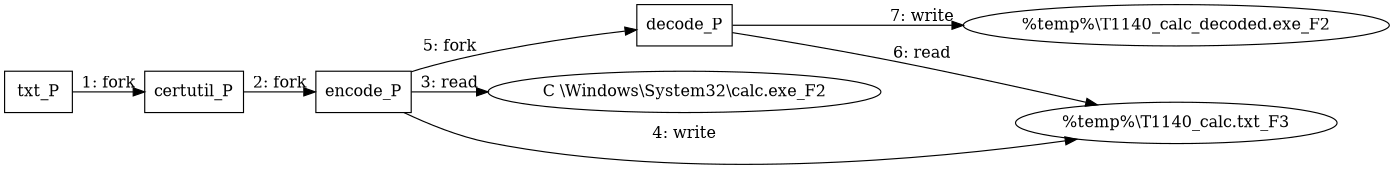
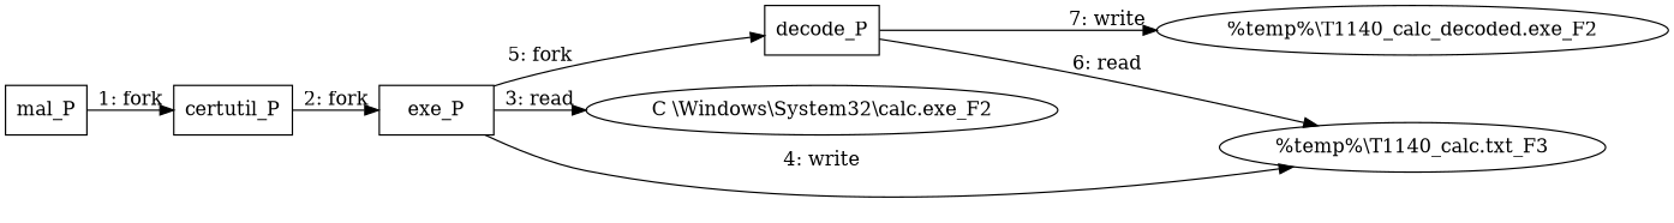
  digraph {
    engine=neato
    fixedsize=false
    fontsize=10
    nodesep=0.3
    rankdir=LR
    ranksep=0
    splines=true
    node [node_type=Process shape=box]
-   mal_P [label=txt_P]
+   mal_P
    certutil_P
-   encode_P
+   encode_P [label=exe_P]
    decode_P
    "C \\Windows\\System32\\calc.exe_F2" [node_type=File shape=ellipse]
    "\%temp%\\T1140_calc.txt_F3" [node_type=File shape=ellipse]
    "\%temp%\\T1140_calc_decoded.exe_F2" [node_type=File shape=ellipse]
    mal_P -> certutil_P [label="1: fork"]
    certutil_P -> encode_P [label="2: fork"]
    encode_P -> decode_P [label="5: fork"]
    encode_P -> "C \\Windows\\System32\\calc.exe_F2" [label="3: read"]
    encode_P -> "\%temp%\\T1140_calc.txt_F3" [label="4: write"]
    decode_P -> "\%temp%\\T1140_calc.txt_F3" [label="6: read"]
    decode_P -> "\%temp%\\T1140_calc_decoded.exe_F2" [label="7: write"]
  }
